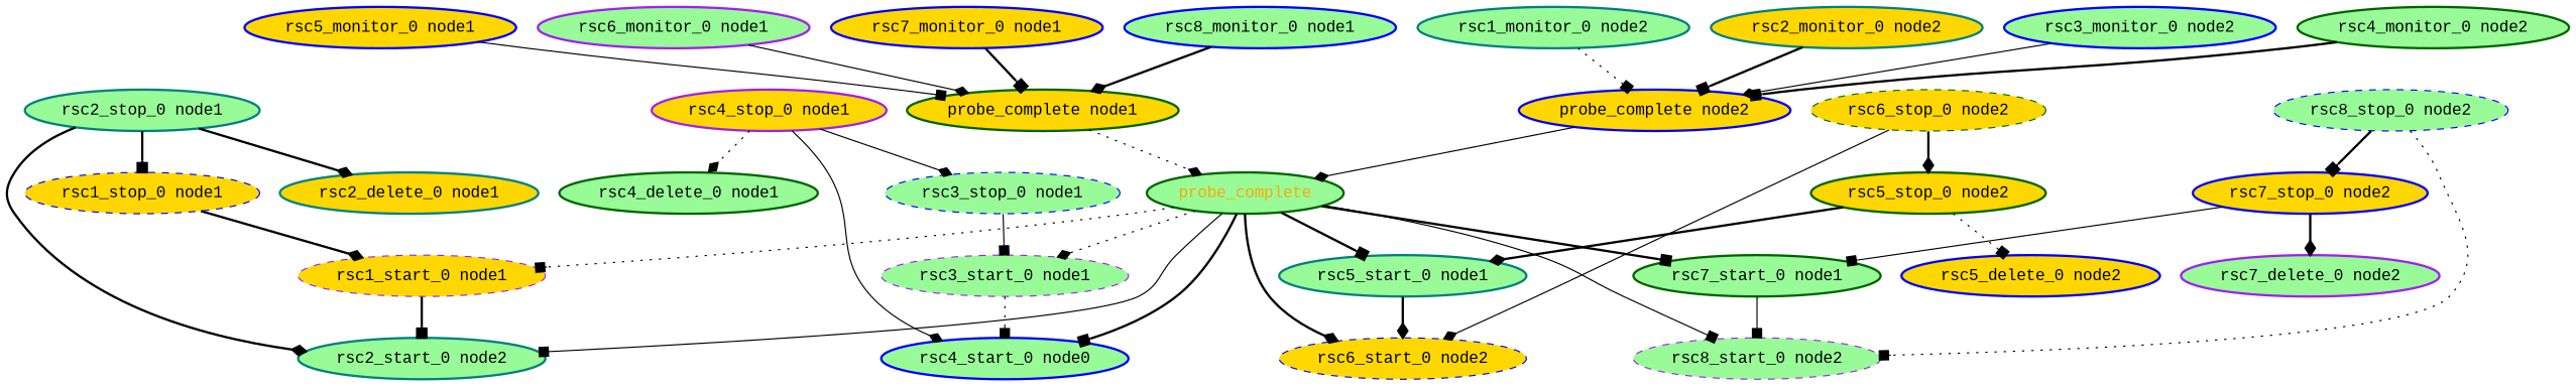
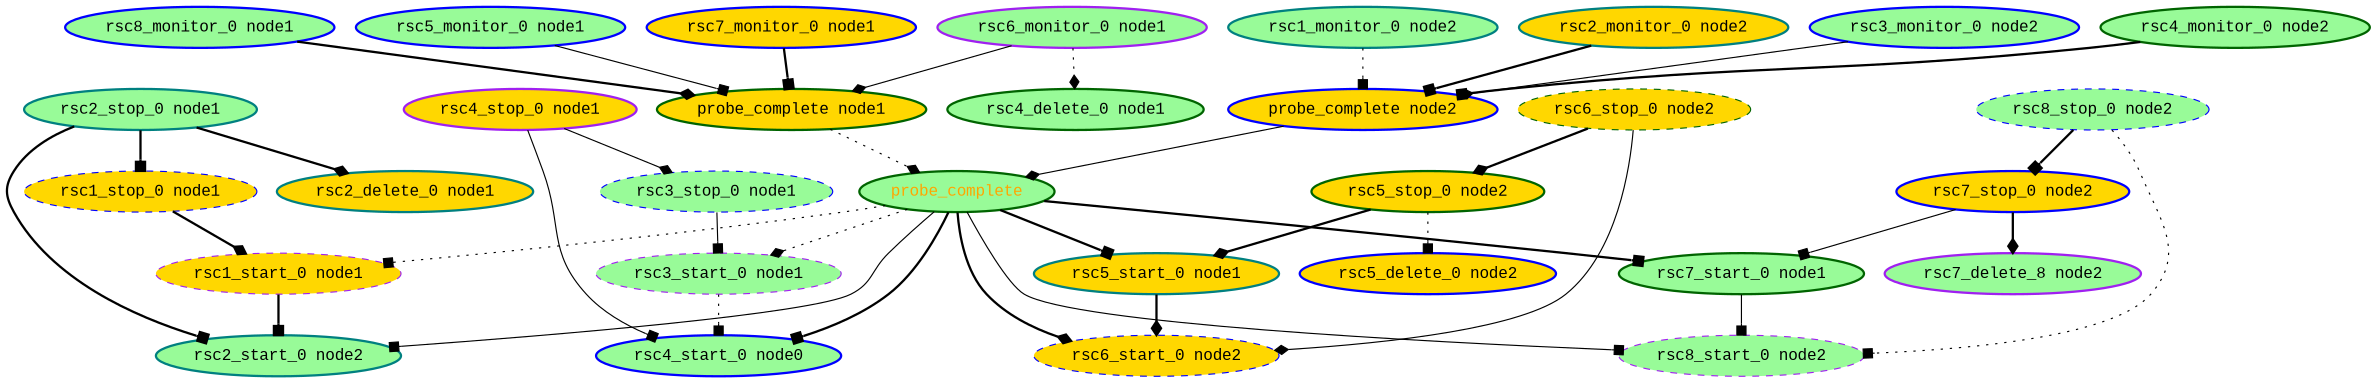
  digraph {
    fontname="Liberation Mono"
    node [color=blue fillcolor=palegreen fontcolor=black fontname="Liberation Mono" style="bold,filled"]
    edge [arrowhead=box fontname="Liberation Mono" style=bold]
    probe_complete [color=darkgreen fontcolor=orange]
    "rsc1_start_0 node1" [color=purple fillcolor=gold style="dashed,filled"]
    "rsc2_start_0 node2" [color=teal]
    "rsc3_start_0 node1" [color=purple style="dashed,filled"]
    n5 [label="rsc4_start_0 node0"]
-   "rsc5_start_0 node1" [color=teal]
+   "rsc5_start_0 node1" [color=teal fillcolor=gold]
    "rsc6_start_0 node2" [fillcolor=gold style="dashed,filled"]
    "rsc7_start_0 node1" [color=darkgreen]
    "rsc8_start_0 node2" [color=purple style="dashed,filled"]
    "probe_complete node1" [color=darkgreen fillcolor=gold]
-   "rsc5_monitor_0 node1" [fillcolor=gold]
+   "rsc5_monitor_0 node1"
    "rsc6_monitor_0 node1" [color=purple]
    "rsc7_monitor_0 node1" [fillcolor=gold]
    "rsc8_monitor_0 node1"
    "probe_complete node2" [fillcolor=gold]
    "rsc1_monitor_0 node2" [color=teal]
    "rsc2_monitor_0 node2" [color=teal fillcolor=gold]
    "rsc3_monitor_0 node2"
    "rsc4_monitor_0 node2" [color=darkgreen]
    "rsc1_stop_0 node1" [fillcolor=gold style="dashed,filled"]
    "rsc2_stop_0 node1" [color=teal]
    "rsc2_delete_0 node1" [color=teal fillcolor=gold]
    "rsc3_stop_0 node1" [style="dashed,filled"]
    "rsc4_stop_0 node1" [color=purple fillcolor=gold]
    "rsc4_delete_0 node1" [color=darkgreen]
    "rsc5_stop_0 node2" [color=darkgreen fillcolor=gold]
    "rsc5_delete_0 node2" [fillcolor=gold]
    "rsc6_stop_0 node2" [color=darkgreen fillcolor=gold style="dashed,filled"]
    "rsc7_stop_0 node2" [fillcolor=gold]
-   "rsc7_delete_0 node2" [color=purple]
+   "rsc7_delete_0 node2" [color=purple label="rsc7_delete_8 node2"]
    "rsc8_stop_0 node2" [style="dashed,filled"]
    probe_complete -> "rsc1_start_0 node1" [style=dotted]
    probe_complete -> "rsc2_start_0 node2" [style=solid]
    probe_complete -> "rsc3_start_0 node1" [arrowhead=diamond style=dotted]
    probe_complete -> n5
    probe_complete -> "rsc5_start_0 node1"
    probe_complete -> "rsc6_start_0 node2" [arrowhead=diamond]
    probe_complete -> "rsc7_start_0 node1"
    probe_complete -> "rsc8_start_0 node2" [style=solid]
    "rsc1_start_0 node1" -> "rsc2_start_0 node2"
    "rsc3_start_0 node1" -> n5 [style=dotted]
    "rsc5_start_0 node1" -> "rsc6_start_0 node2" [arrowhead=diamond]
    "rsc7_start_0 node1" -> "rsc8_start_0 node2" [style=solid]
    "probe_complete node1" -> probe_complete [arrowhead=diamond style=dotted]
    "rsc5_monitor_0 node1" -> "probe_complete node1" [style=solid]
    "rsc6_monitor_0 node1" -> "probe_complete node1" [arrowhead=diamond style=solid]
    "rsc7_monitor_0 node1" -> "probe_complete node1"
    "rsc8_monitor_0 node1" -> "probe_complete node1" [arrowhead=diamond]
    "probe_complete node2" -> probe_complete [arrowhead=diamond style=solid]
    "rsc1_monitor_0 node2" -> "probe_complete node2" [style=dotted]
    "rsc2_monitor_0 node2" -> "probe_complete node2"
    "rsc3_monitor_0 node2" -> "probe_complete node2" [arrowhead=diamond style=solid]
    "rsc4_monitor_0 node2" -> "probe_complete node2"
    "rsc1_stop_0 node1" -> "rsc1_start_0 node1" [arrowhead=diamond]
-   "rsc2_stop_0 node1" -> "rsc2_start_0 node2" [arrowhead=diamond]
+   "rsc2_stop_0 node1" -> "rsc2_start_0 node2"
    "rsc2_stop_0 node1" -> "rsc1_stop_0 node1"
    "rsc2_stop_0 node1" -> "rsc2_delete_0 node1" [arrowhead=diamond]
    "rsc3_stop_0 node1" -> "rsc3_start_0 node1" [style=solid]
-   "rsc4_stop_0 node1" -> n5 [arrowhead=diamond style=solid]
+   "rsc4_stop_0 node1" -> n5 [style=solid]
    "rsc4_stop_0 node1" -> "rsc3_stop_0 node1" [arrowhead=diamond style=solid]
-   "rsc4_stop_0 node1" -> "rsc4_delete_0 node1" [arrowhead=diamond style=dotted]
+   "rsc6_monitor_0 node1" -> "rsc4_delete_0 node1" [arrowhead=diamond style=dotted]
    "rsc5_stop_0 node2" -> "rsc5_start_0 node1" [arrowhead=diamond]
    "rsc5_stop_0 node2" -> "rsc5_delete_0 node2" [style=dotted]
    "rsc6_stop_0 node2" -> "rsc6_start_0 node2" [arrowhead=diamond style=solid]
    "rsc6_stop_0 node2" -> "rsc5_stop_0 node2" [arrowhead=diamond]
    "rsc7_stop_0 node2" -> "rsc7_start_0 node1" [style=solid]
    "rsc7_stop_0 node2" -> "rsc7_delete_0 node2" [arrowhead=diamond]
    "rsc8_stop_0 node2" -> "rsc8_start_0 node2" [style=dotted]
    "rsc8_stop_0 node2" -> "rsc7_stop_0 node2"
  }
